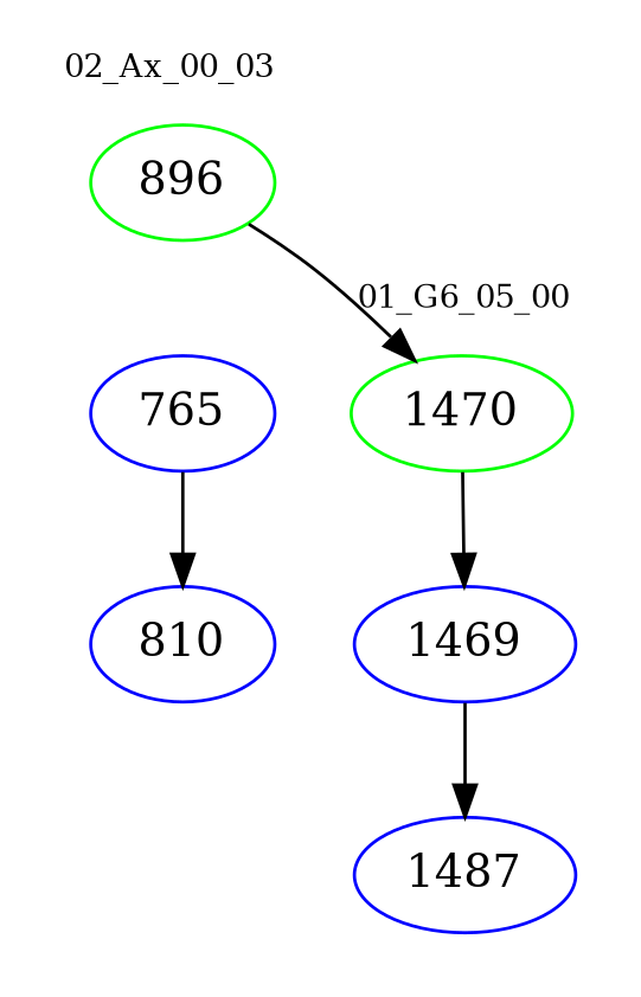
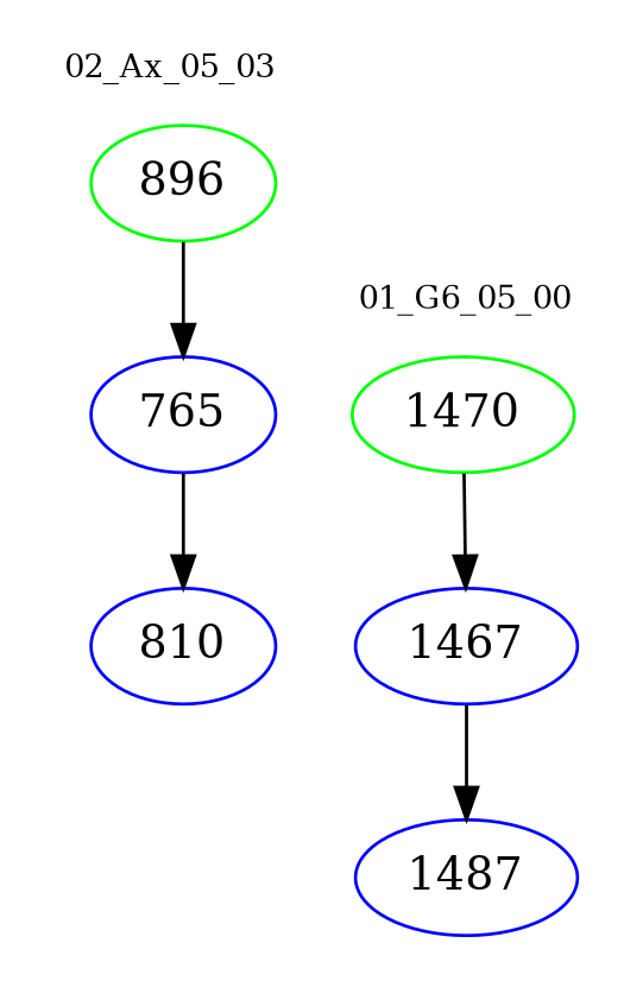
  digraph {
    node [color=blue]
    edge [color=black]
    n1 [color=green label=896]
    n2 [label=765]
    n3 [label=810]
    n4 [color=green label=1470]
-   n5 [label=1469]
+   n5 [label=1467]
    n6 [label=1487]
    subgraph cluster_1 {
      color=white
      fontsize=10
-     label="02_Ax_00_03"
+     label="02_Ax_05_03"
      n1
      n2
      n3
    }
    subgraph cluster_2 {
      color=white
      fontsize=10
      label="01_G6_05_00"
      n4
      n5
      n6
    }
-   n1 -> n4
+   n1 -> n2
    n2 -> n3
    n4 -> n5
    n5 -> n6
  }
